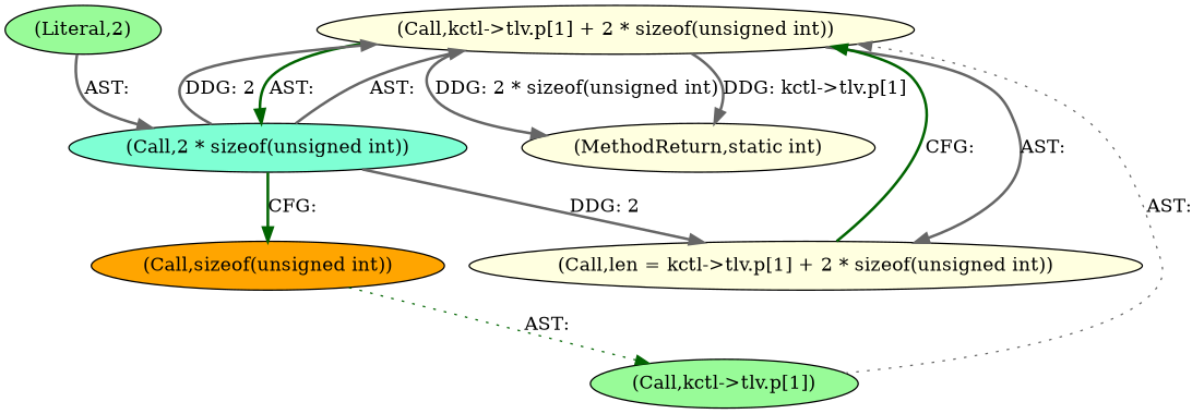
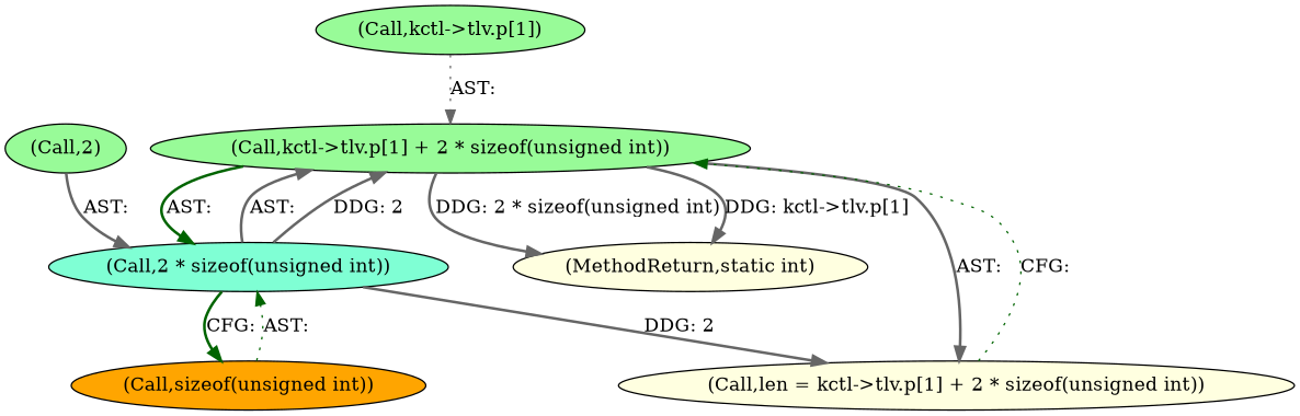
  digraph {
    node [fillcolor=lightyellow style=filled]
    edge [color=gray40 style=bold]
-   n1 [label="(Call,kctl->tlv.p[1] + 2 * sizeof(unsigned int))"]
+   n1 [fillcolor=palegreen label="(Call,kctl->tlv.p[1] + 2 * sizeof(unsigned int))"]
    n2 [fillcolor=aquamarine label="(Call,2 * sizeof(unsigned int))"]
    n3 [label="(MethodReturn,static int)"]
    n4 [label="(Call,len = kctl->tlv.p[1] + 2 * sizeof(unsigned int))"]
    n5 [fillcolor=orange label="(Call,sizeof(unsigned int))"]
    n6 [fillcolor=palegreen label="(Call,kctl->tlv.p[1])"]
-   n7 [fillcolor=palegreen label="(Literal,2)"]
+   n7 [fillcolor=palegreen label="(Call,2)"]
    n1 -> n2 [color=darkgreen label="AST: "]
    n1 -> n3 [label="DDG: 2 * sizeof(unsigned int)"]
    n1 -> n3 [label="DDG: kctl->tlv.p[1]"]
    n1 -> n4 [label="AST: "]
    n2 -> n1 [label="AST: "]
    n2 -> n1 [label="DDG: 2"]
    n2 -> n4 [label="DDG: 2"]
    n2 -> n5 [color=darkgreen label="CFG: "]
-   n4 -> n1 [color=darkgreen label="CFG: "]
-   n5 -> n6 [color=darkgreen label="AST: " style=dotted]
+   n4 -> n1 [color=darkgreen label="CFG: " style=dotted]
+   n5 -> n2 [color=darkgreen label="AST: " style=dotted]
    n6 -> n1 [label="AST: " style=dotted]
    n7 -> n2 [label="AST: "]
  }
